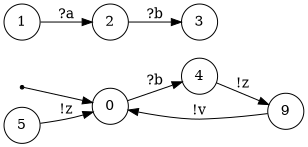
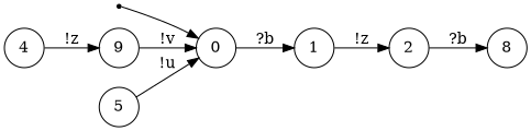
  digraph {
    rankdir=LR
    node [shape=circle]
    ENTRY [shape=point]
    0
    1
    2
-   3
+   3 [label=8]
    n6 [label=9]
    4
    5
    ENTRY -> 0
-   0 -> 4 [label="?b"]
-   1 -> 2 [label="?a"]
+   0 -> 1 [label="?b"]
+   1 -> 2 [label="!z"]
    2 -> 3 [label="?b"]
    n6 -> 0 [label="!v"]
    4 -> n6 [label="!z"]
-   5 -> 0 [label="!z"]
+   5 -> 0 [label="!u"]
  }
